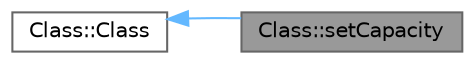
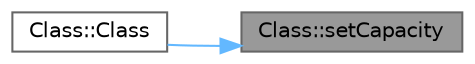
  digraph {
    rankdir=RL
    node [fontname=Helvetica fontsize=10 shape=box style=filled]
    n1 [color=gray40 fillcolor=grey60 fontcolor=black height=0.2 label="Class::setCapacity" width=0.4]
    n2 [color=grey40 fillcolor=white height=0.2 label="Class::Class" width=0.4]
-   n2 -> n1 [color=steelblue1 dir=back fontname=Helvetica fontsize=10 labelfontname=Helvetica labelfontsize=10 style=solid]
+   n1 -> n2 [color=steelblue1 dir=back fontname=Helvetica fontsize=10 labelfontname=Helvetica labelfontsize=10 style=solid]
  }
